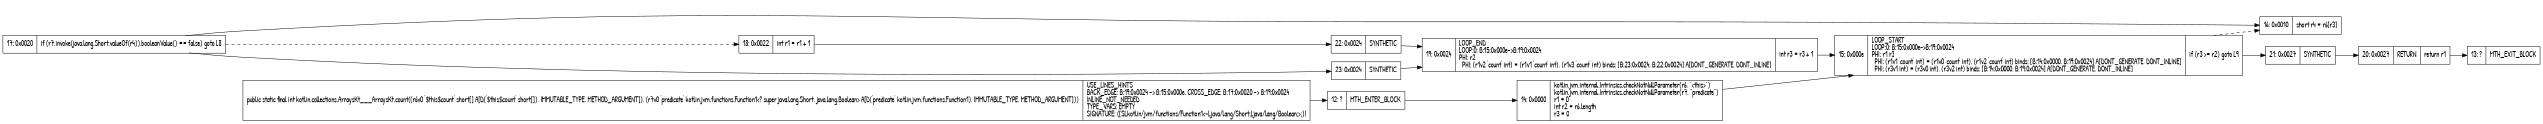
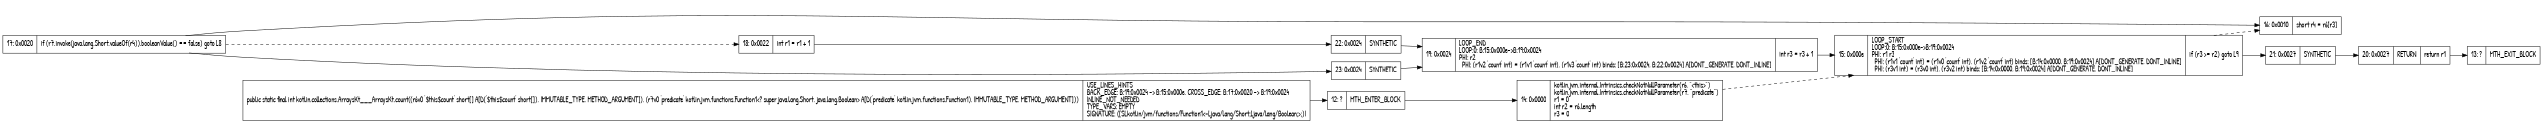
  digraph {
    fontname="Patrick Hand"
    rankdir=LR
    node [fontname="Patrick Hand" shape=record]
    edge [fontname="Patrick Hand"]
    n1 [label="{12\:\ ?|MTH_ENTER_BLOCK\l}"]
    n2 [label="{14\:\ 0x0000|kotlin.jvm.internal.Intrinsics.checkNotNullParameter(r6, \"\<this\>\")\lkotlin.jvm.internal.Intrinsics.checkNotNullParameter(r7, \"predicate\")\lr1 = 0\lint r2 = r6.length\lr3 = 0\l}"]
    n3 [label="{15\:\ 0x000e|LOOP_START\lLOOP:0: B:15:0x000e\-\>B:19:0x0024\lPHI: r1 r3 \l  PHI: (r1v1 'count' int) = (r1v0 'count' int), (r1v2 'count' int) binds: [B:14:0x0000, B:19:0x0024] A[DONT_GENERATE, DONT_INLINE]\l  PHI: (r3v1 int) = (r3v0 int), (r3v2 int) binds: [B:14:0x0000, B:19:0x0024] A[DONT_GENERATE, DONT_INLINE]\l|if (r3 \>= r2) goto L9\l}"]
    n4 [label="{16\:\ 0x0010|short r4 = r6[r3]\l}"]
    n5 [label="{21\:\ 0x0027|SYNTHETIC\l}"]
    n6 [label="{20\:\ 0x0027|RETURN\l|return r1\l}"]
    n7 [label="{17\:\ 0x0020|if (r7.invoke(java.lang.Short.valueOf(r4)).booleanValue() == false) goto L8\l}"]
    n8 [label="{18\:\ 0x0022|int r1 = r1 + 1\l}"]
    n9 [label="{23\:\ 0x0024|SYNTHETIC\l}"]
    n10 [label="{22\:\ 0x0024|SYNTHETIC\l}"]
    n11 [label="{19\:\ 0x0024|LOOP_END\lLOOP:0: B:15:0x000e\-\>B:19:0x0024\lPHI: r2 \l  PHI: (r1v2 'count' int) = (r1v1 'count' int), (r1v3 'count' int) binds: [B:23:0x0024, B:22:0x0024] A[DONT_GENERATE, DONT_INLINE]\l|int r3 = r3 + 1\l}"]
    n12 [label="{13\:\ ?|MTH_EXIT_BLOCK\l}"]
    n13 [label="{public static final int kotlin.collections.ArraysKt___ArraysKt.count((r6v0 '$this$count' short[] A[D('$this$count' short[]), IMMUTABLE_TYPE, METHOD_ARGUMENT]), (r7v0 'predicate' kotlin.jvm.functions.Function1\<? super java.lang.Short, java.lang.Boolean\> A[D('predicate' kotlin.jvm.functions.Function1), IMMUTABLE_TYPE, METHOD_ARGUMENT]))  | USE_LINES_HINTS\lBACK_EDGE: B:19:0x0024 \-\> B:15:0x000e, CROSS_EDGE: B:17:0x0020 \-\> B:19:0x0024\lINLINE_NOT_NEEDED\lTYPE_VARS: EMPTY\lSIGNATURE: ([SLkotlin\/jvm\/functions\/Function1\<\-Ljava\/lang\/Short;Ljava\/lang\/Boolean;\>;)I\l}"]
    n1 -> n2
-   n2 -> n3
+   n2 -> n3 [style=dashed]
    n3 -> n4 [style=dashed]
    n3 -> n5
    n5 -> n6
    n6 -> n12
    n7 -> n4
    n7 -> n8 [style=dashed]
    n7 -> n9
    n8 -> n10
    n9 -> n11
    n10 -> n11
    n11 -> n3
    n13 -> n1
  }
